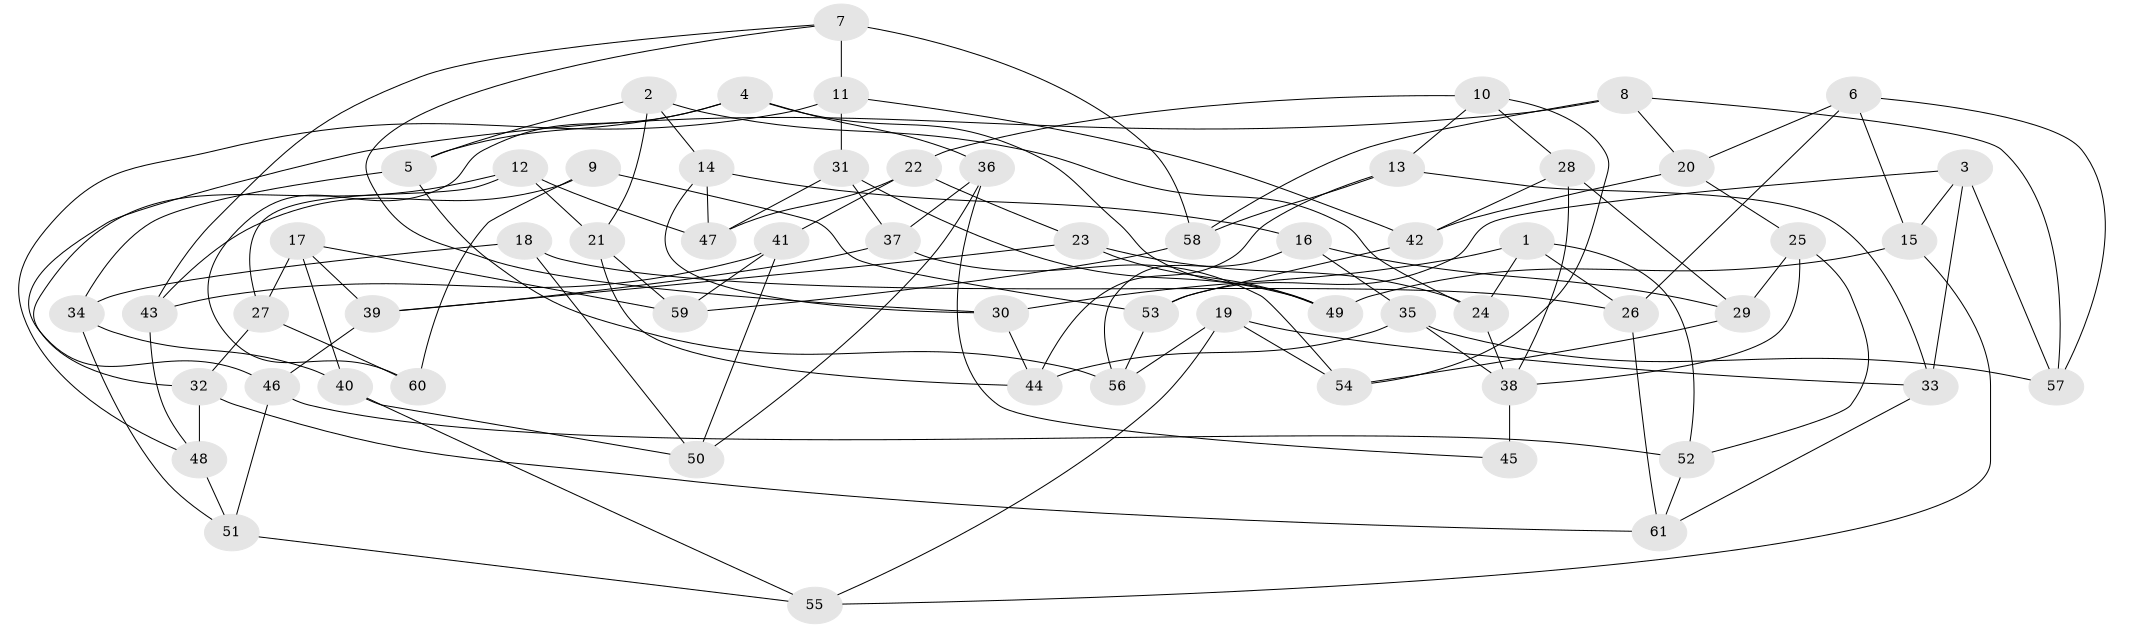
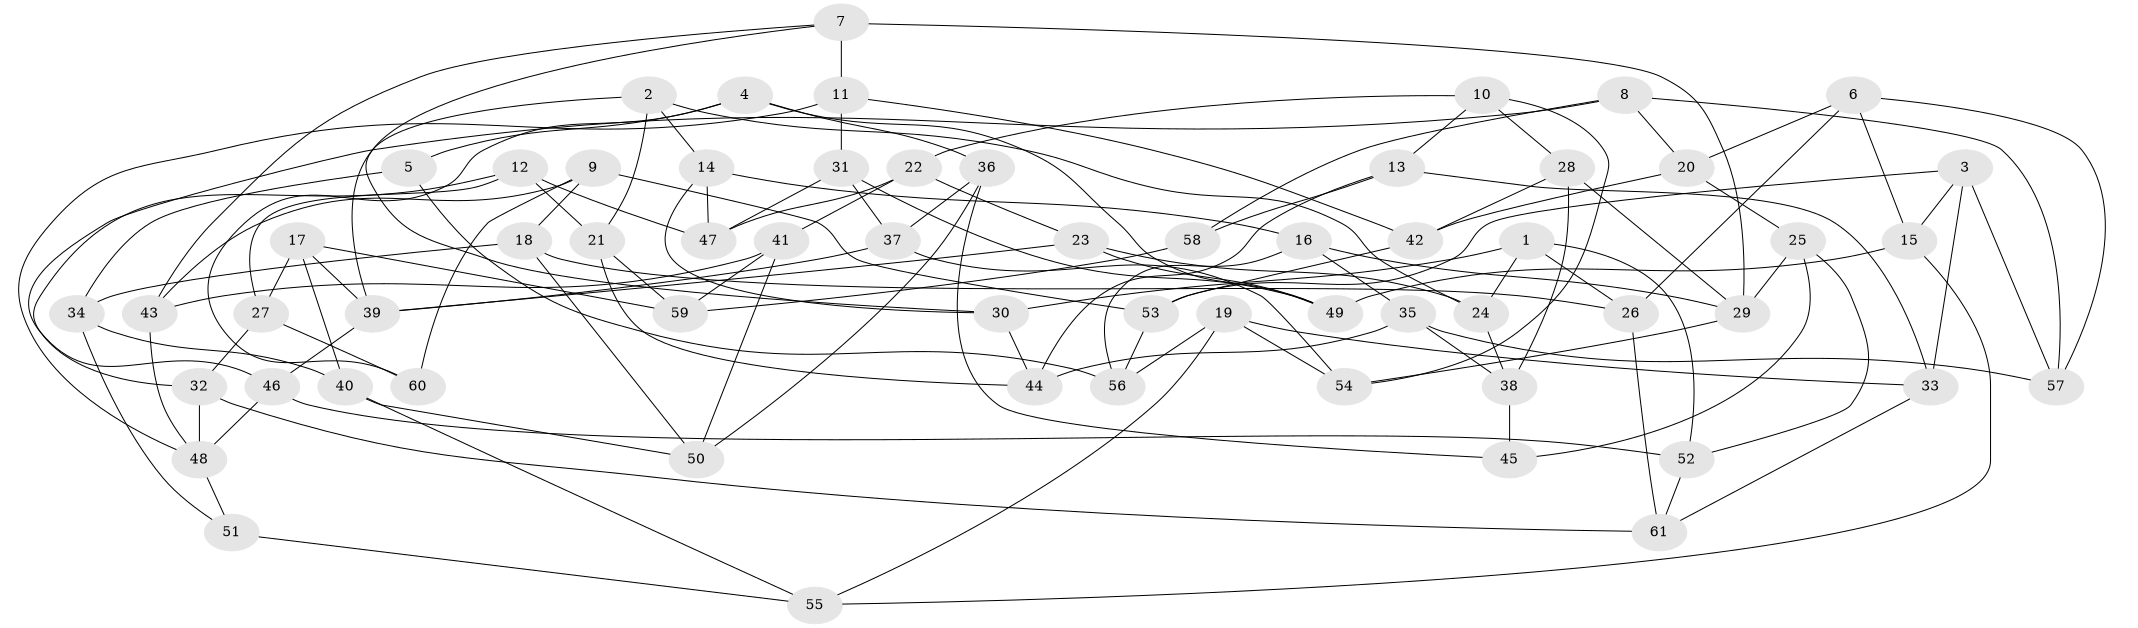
  graph {
    node [color=gray90 style=filled]
    1
    24
    26
    30
    52
    38
    61
    44
    2
    5
    14
    21
    34
    56
    47
    16
    59
    3
    15
    33
    53
    57
    49
    55
    4
    36
    60
    50
    45
    37
    40
    51
    6
    20
    42
    25
    7
    11
    43
    58
    31
    48
    8
    46
    9
    18
    10
    13
    22
    28
    54
    23
    41
    29
    12
    27
    32
    35
    17
    39
    19
    1 -- 24
    1 -- 26
    1 -- 30
    1 -- 52
    24 -- 38
    26 -- 61
    30 -- 44
    52 -- 61
    38 -- 45
    2 -- 24
-   2 -- 5
+   2 -- 39
    2 -- 14
    2 -- 21
    5 -- 34
    5 -- 56
    14 -- 30
    14 -- 47
    14 -- 16
    21 -- 44
    21 -- 59
    34 -- 40
    34 -- 51
    16 -- 56
    16 -- 29
    16 -- 35
    3 -- 15
    3 -- 33
    3 -- 53
    3 -- 57
    15 -- 49
    15 -- 55
    33 -- 61
    53 -- 56
    4 -- 5
    4 -- 49
    4 -- 36
    4 -- 60
    36 -- 50
    36 -- 45
    36 -- 37
    37 -- 54
    37 -- 39
    40 -- 55
    40 -- 50
    51 -- 55
    6 -- 26
    6 -- 15
    6 -- 57
    6 -- 20
    20 -- 42
    20 -- 25
    42 -- 53
    25 -- 52
-   25 -- 38
+   25 -- 45
    25 -- 29
    7 -- 30
    7 -- 11
    7 -- 43
-   7 -- 58
+   7 -- 29
    11 -- 42
    11 -- 31
    11 -- 48
    43 -- 48
    58 -- 59
    31 -- 47
    31 -- 49
    31 -- 37
    48 -- 51
    8 -- 57
    8 -- 20
    8 -- 58
    8 -- 46
    46 -- 52
-   46 -- 51
+   46 -- 48
    9 -- 53
    9 -- 60
    9 -- 43
+   9 -- 18
    18 -- 26
    18 -- 34
    18 -- 50
    10 -- 13
    10 -- 22
    10 -- 28
    10 -- 54
    13 -- 44
    13 -- 33
    13 -- 58
    22 -- 47
    22 -- 23
    22 -- 41
    28 -- 38
    28 -- 42
    28 -- 29
    23 -- 24
    23 -- 49
    23 -- 39
    41 -- 59
    41 -- 50
    41 -- 43
    29 -- 54
    12 -- 21
    12 -- 47
    12 -- 27
    12 -- 32
    27 -- 60
    27 -- 32
    32 -- 61
    32 -- 48
    35 -- 38
    35 -- 44
    35 -- 57
    17 -- 59
    17 -- 40
    17 -- 27
    17 -- 39
    39 -- 46
    19 -- 56
    19 -- 33
    19 -- 55
    19 -- 54
  }
